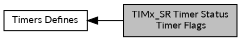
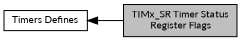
  digraph {
    rankdir=LR
    fontname=Lato
    node [color=black fontname=Lato fontsize=10 shape=record style=filled]
-   n1 [fillcolor=grey75 fontcolor=black height=0.2 label="TIMx_SR Timer Status\l Timer Flags" width=0.4]
+   n1 [fillcolor=grey75 fontcolor=black height=0.2 label="TIMx_SR Timer Status\l Register Flags" width=0.4]
    n2 [fillcolor=white height=0.2 label="Timers Defines" width=0.4]
    n2 -> n1 [dir=back fontname=Lato fontsize=10 labelfontname=Helvetica labelfontsize=10 shape=plaintext style=solid]
  }
